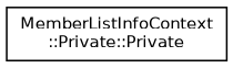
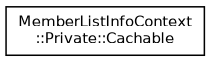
  digraph {
    rankdir=LR
-   n1 [color=black fillcolor=white fontname=Helvetica fontsize=10 height=0.2 label="MemberListInfoContext\l::Private::Private" shape=record style=filled width=0.4]
+   n1 [color=black fillcolor=white fontname=Helvetica fontsize=10 height=0.2 label="MemberListInfoContext\l::Private::Cachable" shape=record style=filled width=0.4]
  }
